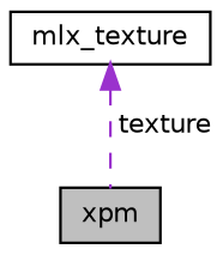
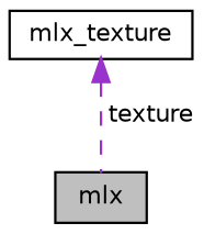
  digraph {
    node [color=black fontname=Helvetica fontsize=10 shape=record style=filled]
-   n1 [fillcolor=grey75 fontcolor=black height=0.2 label=xpm width=0.4]
+   n1 [fillcolor=grey75 fontcolor=black height=0.2 label=mlx width=0.4]
    n2 [fillcolor=white height=0.2 label=mlx_texture width=0.4]
    n2 -> n1 [color=darkorchid3 dir=back fontname=Helvetica fontsize=10 label=" texture" labelfontname=Helvetica labelfontsize=10 style=dashed]
  }
